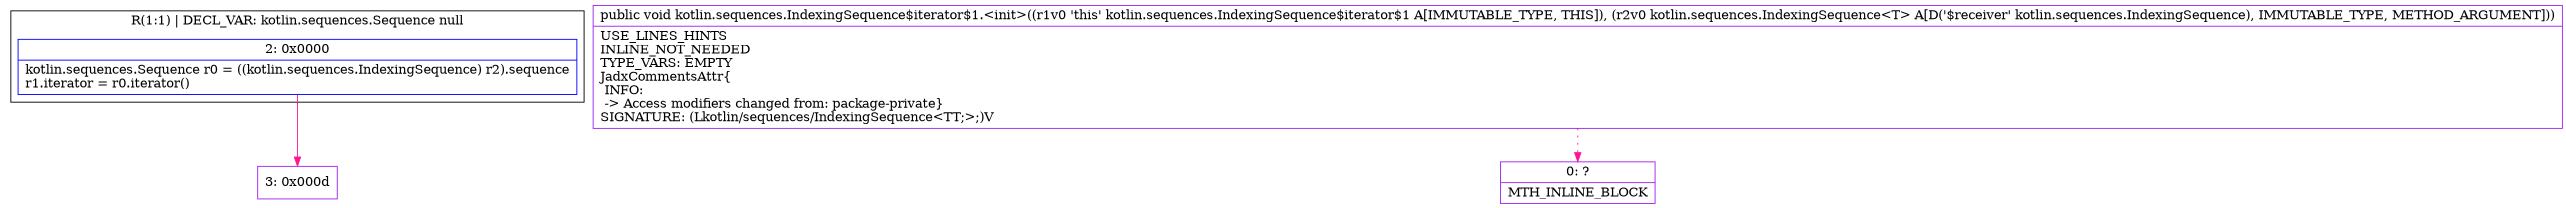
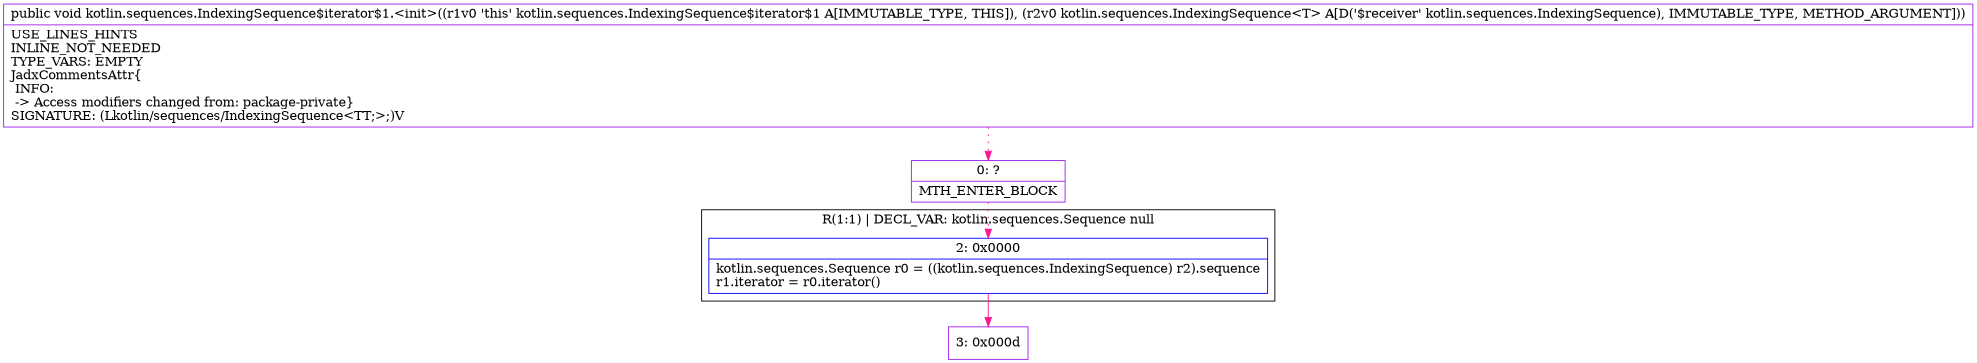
  digraph {
    node [color=purple shape=record]
    edge [color=deeppink style=dotted]
    n1 [color=blue label="{2\:\ 0x0000|kotlin.sequences.Sequence r0 = ((kotlin.sequences.IndexingSequence) r2).sequence\lr1.iterator = r0.iterator()\l}"]
    n2 [label="{3\:\ 0x000d}"]
-   n3 [label="{0\:\ ?|MTH_INLINE_BLOCK\l}"]
+   n3 [label="{0\:\ ?|MTH_ENTER_BLOCK\l}"]
    n4 [label="{public void kotlin.sequences.IndexingSequence$iterator$1.\<init\>((r1v0 'this' kotlin.sequences.IndexingSequence$iterator$1 A[IMMUTABLE_TYPE, THIS]), (r2v0 kotlin.sequences.IndexingSequence\<T\> A[D('$receiver' kotlin.sequences.IndexingSequence), IMMUTABLE_TYPE, METHOD_ARGUMENT]))  | USE_LINES_HINTS\lINLINE_NOT_NEEDED\lTYPE_VARS: EMPTY\lJadxCommentsAttr\{\l INFO: \l \-\> Access modifiers changed from: package\-private\}\lSIGNATURE: (Lkotlin\/sequences\/IndexingSequence\<TT;\>;)V\l}"]
    subgraph cluster_1 {
      label="R(1:1) | DECL_VAR: kotlin.sequences.Sequence null\l"
      n1
    }
    n1 -> n2 [style=solid]
+   n3 -> n1
    n4 -> n3
  }
